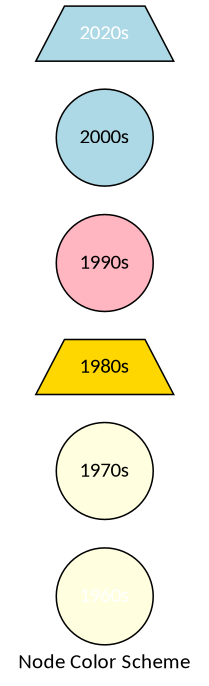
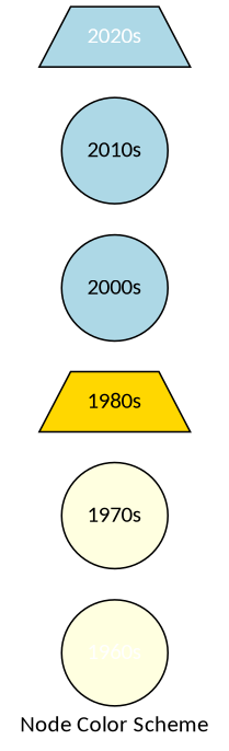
  digraph {
    fontname=Calibri
    label="Node Color Scheme"
    rankdir=LR
    node [fillcolor=lightblue fontname=Calibri shape=circle style=filled]
    n1 [fillcolor=lightyellow fontcolor=white label="1960s"]
    n2 [fillcolor=lightyellow label="1970s"]
    n3 [fillcolor=gold label="1980s" shape=trapezium]
-   n4 [fillcolor=lightpink label="1990s"]
    n5 [label="2000s"]
+   n6 [label="2010s"]
    n7 [fontcolor=white label="2020s" shape=trapezium]
  }
